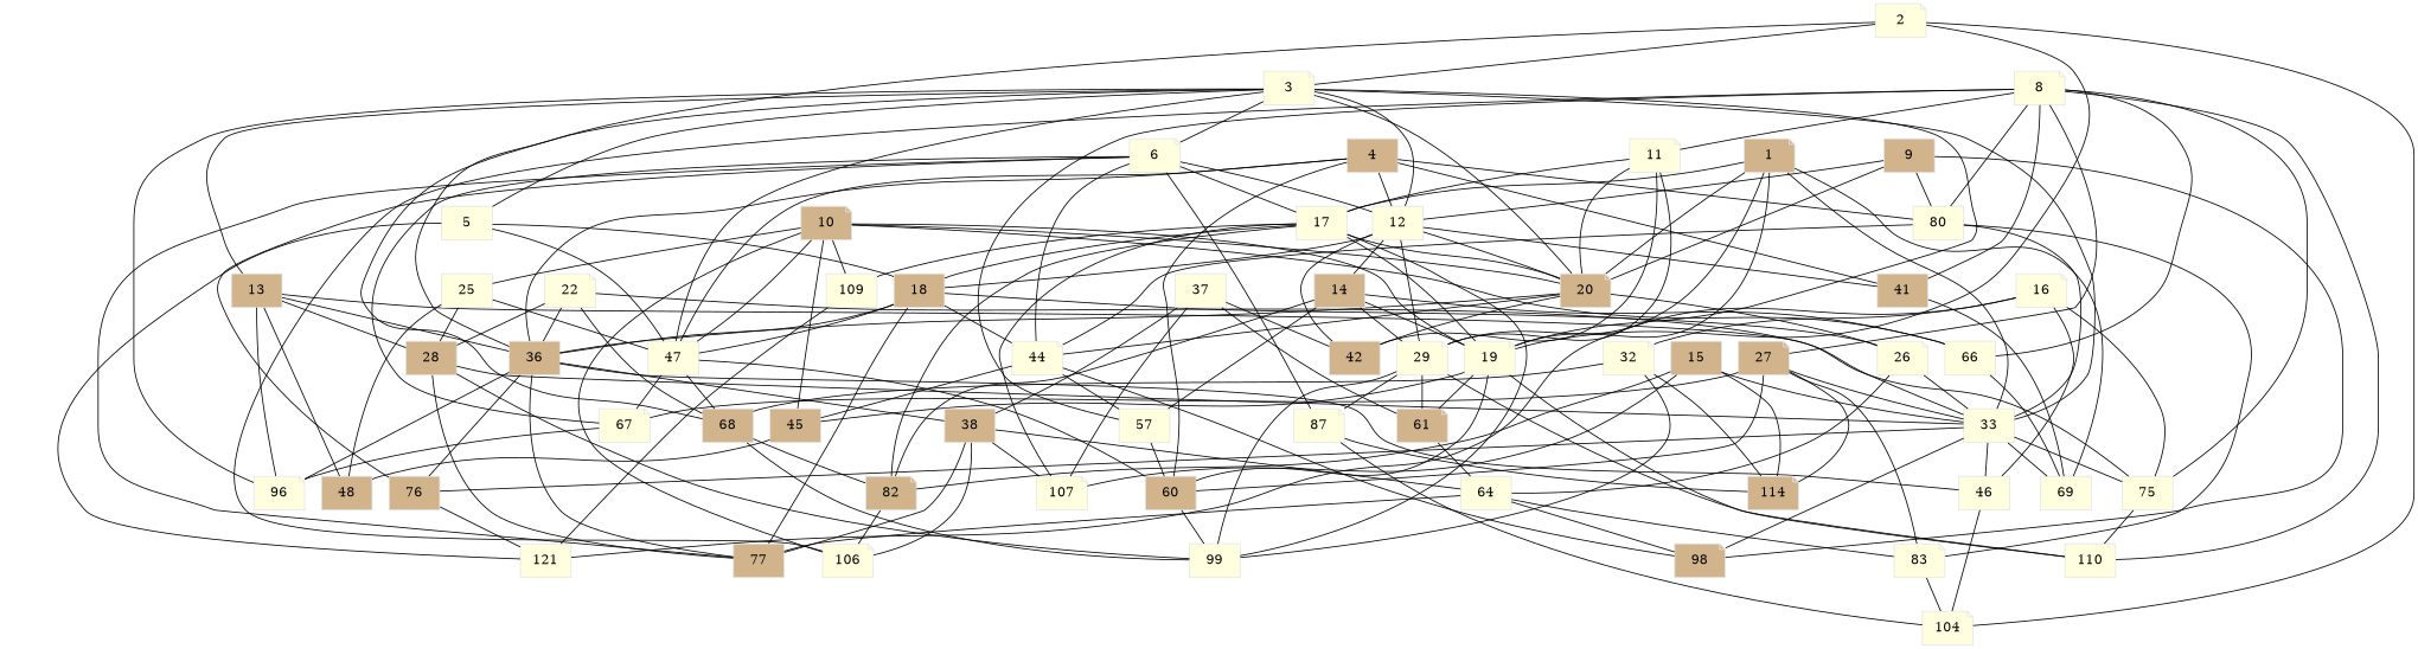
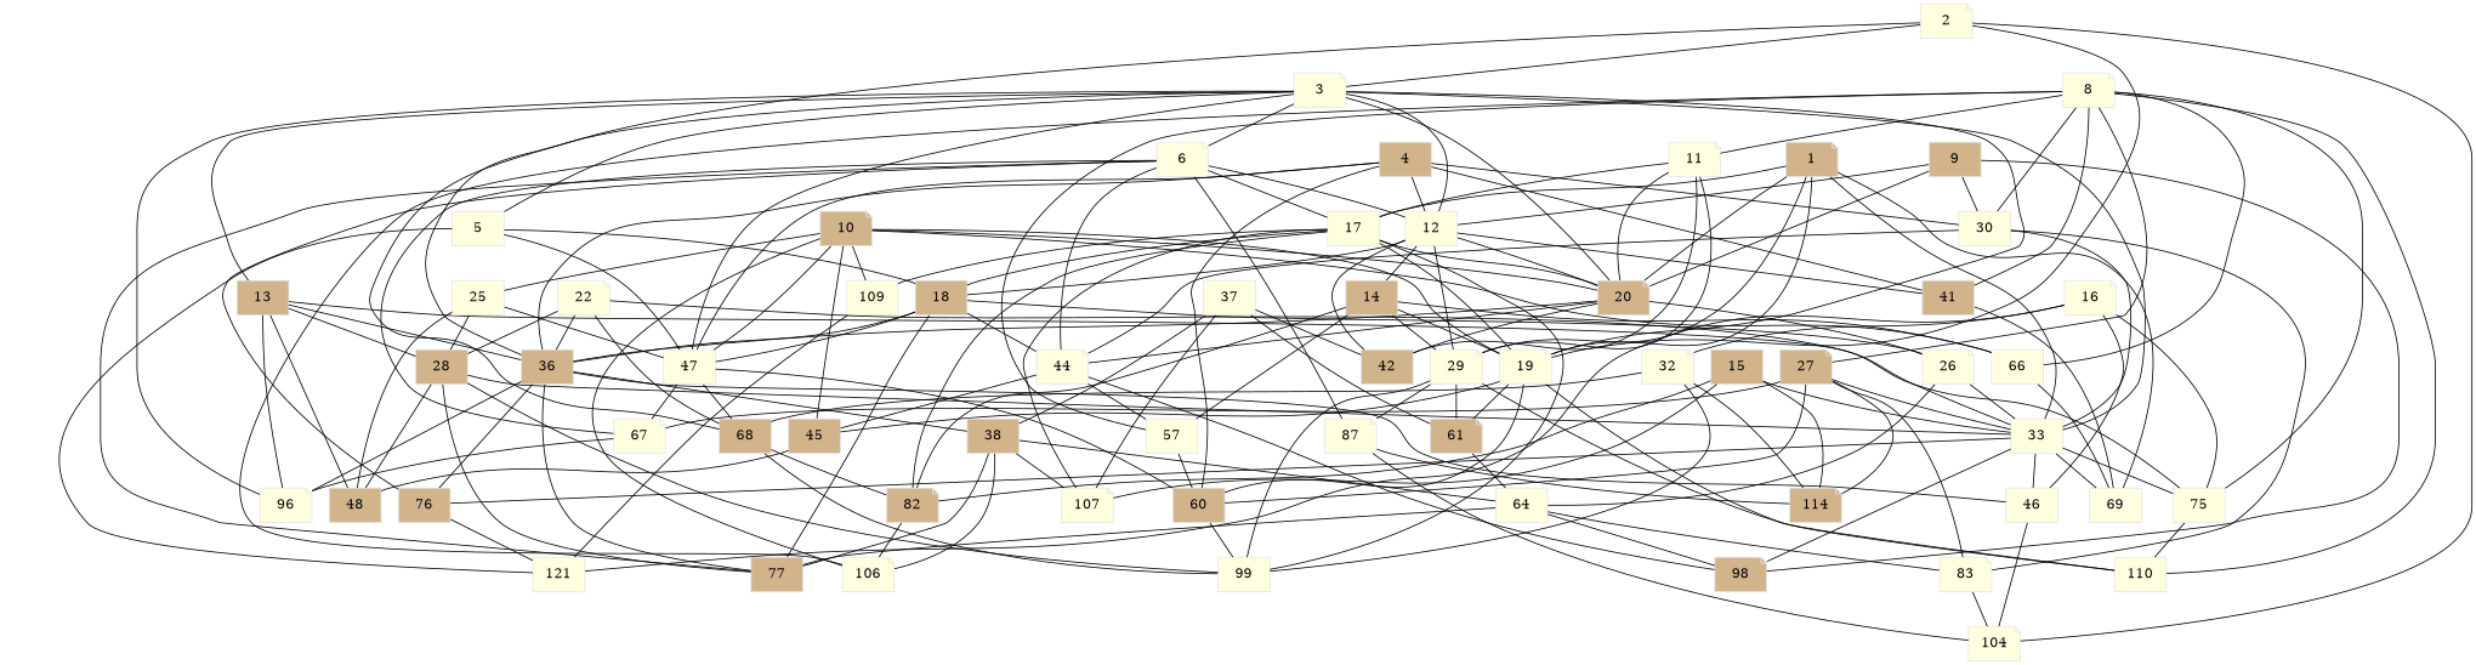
  graph {
    node [color=gray90 fillcolor=lightyellow shape=box style=filled]
    1 [fillcolor=tan shape=note super="+7"]
    17 [super="+65"]
    19 [shape=note super="+39+116"]
    20 [fillcolor=tan shape=note super="+40+118"]
    29 [shape=note super="+34"]
    33 [super="+55+53"]
    69
    18 [fillcolor=tan super="+31+24"]
    109
    82 [fillcolor=tan shape=note]
    107 [shape=note]
    99 [super="+113"]
    60 [fillcolor=tan super="+85"]
    110
    45 [fillcolor=tan]
    61 [fillcolor=tan shape=note]
    36 [fillcolor=tan super="+80+49+100"]
    44 [shape=note super="+74+52"]
    42 [fillcolor=tan]
    26 [shape=note]
    87 [shape=note]
    76 [fillcolor=tan]
    75 [super="+125"]
    98 [fillcolor=tan shape=note]
    46
    3 [shape=note super="+79+21+54"]
    5
    6 [shape=note super="+70+108"]
    12 [super="+91+63+62+51"]
    13 [fillcolor=tan super="+95+71"]
    47 [super="+111+92"]
    68 [fillcolor=tan super="+117"]
    96 [shape=note]
    2 [shape=note]
    104 [shape=note]
    77 [fillcolor=tan super="+81"]
    38 [fillcolor=tan super="+105"]
    121
    67 [shape=note]
    41 [fillcolor=tan]
    14 [fillcolor=tan super="+58"]
    28 [fillcolor=tan super="+73+112"]
    48 [fillcolor=tan super="+90"]
    4 [fillcolor=tan super="+72"]
-   30 [super="+101+88" label=80]
+   30 [super="+101+88"]
    83 [shape=note]
    57
    114 [fillcolor=tan shape=note]
    8 [shape=note super="+102+35"]
    11 [shape=note super="+59"]
    27 [fillcolor=tan shape=note super="+89"]
    66
    106 [shape=note]
    9 [fillcolor=tan]
    10 [fillcolor=tan shape=note super="+23"]
    25
    15 [fillcolor=tan]
    16 [shape=note]
    32 [shape=note]
    64 [super="+123"]
    22 [shape=note]
    37
    1 -- 17
    1 -- 19
    1 -- 20
    1 -- 29
    1 -- 33
    1 -- 69
    17 -- 19
    17 -- 20
    17 -- 18
    17 -- 109
    17 -- 82
    17 -- 107
    17 -- 99
    19 -- 60
    19 -- 110
    19 -- 45
    19 -- 61
    20 -- 36
    20 -- 44 [weight=2]
    20 -- 42
    20 -- 26
    29 -- 99
    29 -- 110
    29 -- 61
    29 -- 87
    33 -- 69
    33 -- 76
    33 -- 75
    33 -- 98
    33 -- 46
    18 -- 36
    18 -- 44
    18 -- 26
    18 -- 47
    18 -- 77
    109 -- 121
    82 -- 106
    60 -- 99
    45 -- 48
    61 -- 64
    36 -- 76
    36 -- 46
    36 -- 96
    36 -- 77
    36 -- 38
    44 -- 45
    44 -- 98
    44 -- 57
    26 -- 33
    26 -- 64
    87 -- 104
    87 -- 114
    76 -- 121
    75 -- 110
    46 -- 104
    3 -- 19
    3 -- 20
    3 -- 33 [weight=2]
    3 -- 5
    3 -- 6
    3 -- 12
    3 -- 13
    3 -- 47
    3 -- 68
    3 -- 96
    5 -- 18
    5 -- 47
    5 -- 121
    6 -- 17
    6 -- 44
    6 -- 87
    6 -- 76
    6 -- 12
    6 -- 77
    6 -- 67
    12 -- 20
    12 -- 29
    12 -- 18
    12 -- 42
    12 -- 41
    12 -- 14
    13 -- 36 [weight=2]
    13 -- 75 [weight=2]
    13 -- 96
    13 -- 28
    13 -- 48
    47 -- 60
    47 -- 68
    47 -- 67
    68 -- 82
    68 -- 99
    2 -- 19
    2 -- 36
    2 -- 3
    2 -- 104
    38 -- 107
    38 -- 77
    38 -- 106
    38 -- 64
    67 -- 96
    41 -- 69
    14 -- 19
    14 -- 29
    14 -- 82
    14 -- 57
    14 -- 66
    28 -- 33
    28 -- 99
    28 -- 77
+   28 -- 48 [weight=2]
    4 -- 60
    4 -- 36
    4 -- 12
    4 -- 47
    4 -- 41
    4 -- 30 [weight=3]
    30 -- 33
    30 -- 44
    30 -- 83
    83 -- 104
    57 -- 60
    8 -- 110
    8 -- 75
    8 -- 41
    8 -- 30
    8 -- 57
    8 -- 11 [weight=2]
    8 -- 27
    8 -- 66
    8 -- 106
    11 -- 17
    11 -- 20
    11 -- 29
    11 -- 42
    27 -- 33
    27 -- 60
    27 -- 67
    27 -- 83
    27 -- 114
    66 -- 69
    9 -- 20
    9 -- 98
    9 -- 12
    9 -- 30
    10 -- 19
    10 -- 20
    10 -- 109
    10 -- 45
    10 -- 47
    10 -- 66
    10 -- 106
    10 -- 25
    25 -- 47
    25 -- 28
    25 -- 48
    15 -- 33
    15 -- 82
    15 -- 107
    15 -- 114
    16 -- 75
    16 -- 46
    16 -- 121
    16 -- 32
    32 -- 99
    32 -- 68
    32 -- 114
    64 -- 98
    64 -- 77
    64 -- 83
    22 -- 33
    22 -- 36
    22 -- 68
    22 -- 28
    37 -- 107
    37 -- 61
    37 -- 42
    37 -- 38
  }
